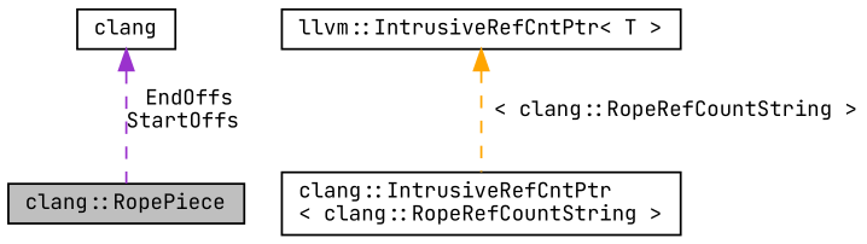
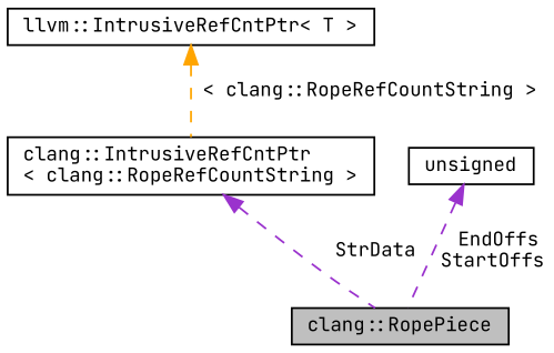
  digraph {
    fontname="JetBrains Mono"
    node [color=black fontname="JetBrains Mono" fontsize=10 shape=record]
    edge [color=darkorchid3 dir=back fontname="JetBrains Mono" fontsize=10 labelfontname=Helvetica labelfontsize=10 style=dashed]
    n1 [fillcolor=grey75 fontcolor=black height=0.2 label="clang::RopePiece" style=filled width=0.4]
    n2 [height=0.2 label="clang::IntrusiveRefCntPtr\l\< clang::RopeRefCountString \>" width=0.4]
    n3 [height=0.2 label="llvm::IntrusiveRefCntPtr\< T \>" width=0.4]
-   n4 [height=0.2 label=clang width=0.4]
+   n4 [height=0.2 label=unsigned width=0.4]
+   n2 -> n1 [label=" StrData"]
    n3 -> n2 [color=orange label=" \< clang::RopeRefCountString \>"]
    n4 -> n1 [label=" EndOffs\nStartOffs"]
  }
